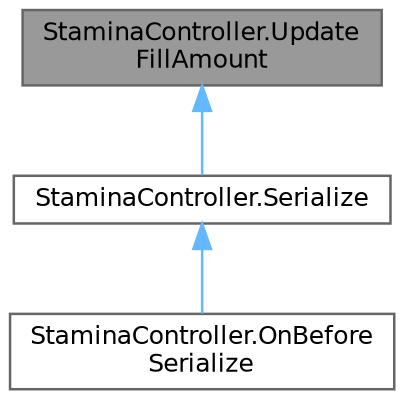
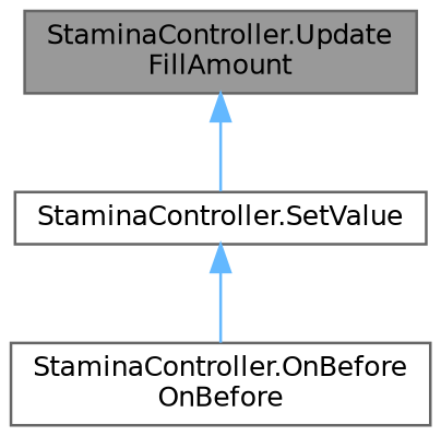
  digraph {
    rankdir=TB
    node [color=grey40 fillcolor=white fontname=Helvetica fontsize=10 shape=box style=filled]
    edge [color=steelblue1 dir=back fontname=Helvetica fontsize=10 labelfontname=Helvetica labelfontsize=10 style=solid]
    n1 [color=gray40 fillcolor=grey60 fontcolor=black height=0.2 label="StaminaController.Update\lFillAmount" width=0.4]
-   n2 [height=0.2 label="StaminaController.Serialize" width=0.4]
-   n3 [height=0.2 label="StaminaController.OnBefore\lSerialize" width=0.4]
+   n2 [height=0.2 label="StaminaController.SetValue" width=0.4]
+   n3 [height=0.2 label="StaminaController.OnBefore\lOnBefore" width=0.4]
    n1 -> n2
    n2 -> n3
  }
